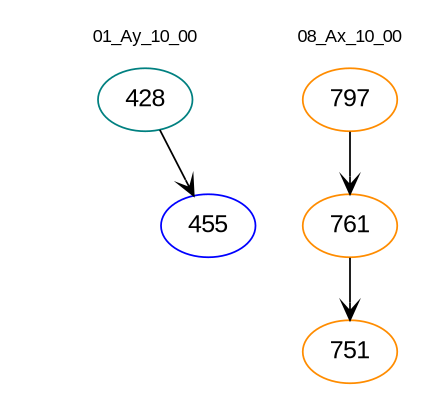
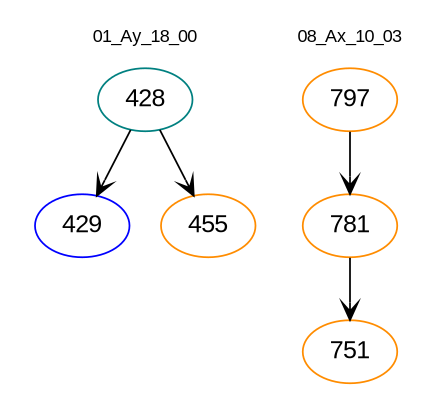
  digraph {
    fontname="Liberation Sans"
    node [color=darkorange fontname="Liberation Sans"]
    edge [arrowhead=vee color=black fontname="Liberation Sans"]
    n1 [color=teal label=428]
-   n3 [color=blue label=455]
-   n4 [label=761]
+   n2 [color=blue label=429]
+   n3 [label=455]
+   n4 [label=781]
    n5 [label=751]
    n6 [label=797]
    subgraph cluster_1 {
      color=white
      fontsize=10
-     label="01_Ay_10_00"
+     label="01_Ay_18_00"
      n1
+     n2
      n3
    }
    subgraph cluster_2 {
      color=white
      fontsize=10
-     label="08_Ax_10_00"
+     label="08_Ax_10_03"
      n4
      n5
      n6
    }
+   n1 -> n2
    n1 -> n3
    n4 -> n5
    n6 -> n4
  }
